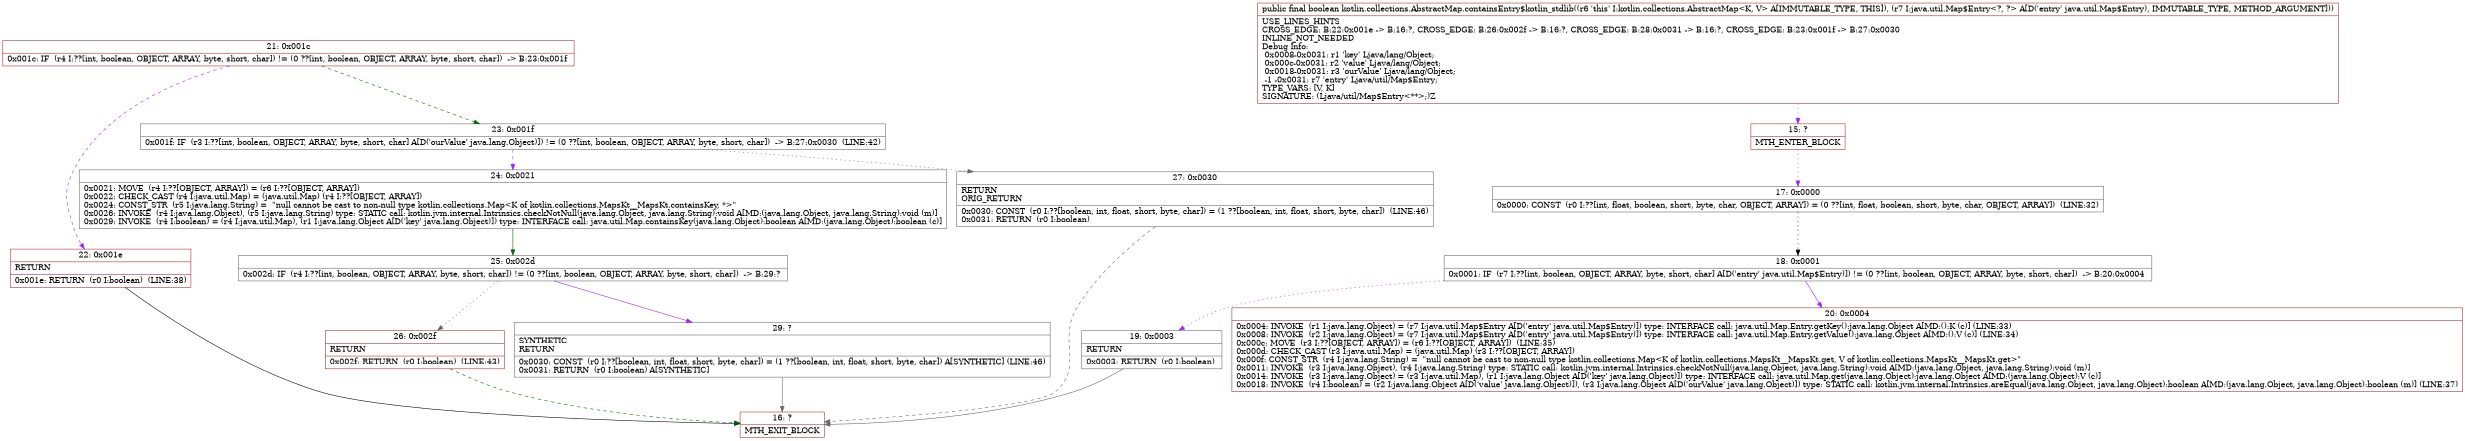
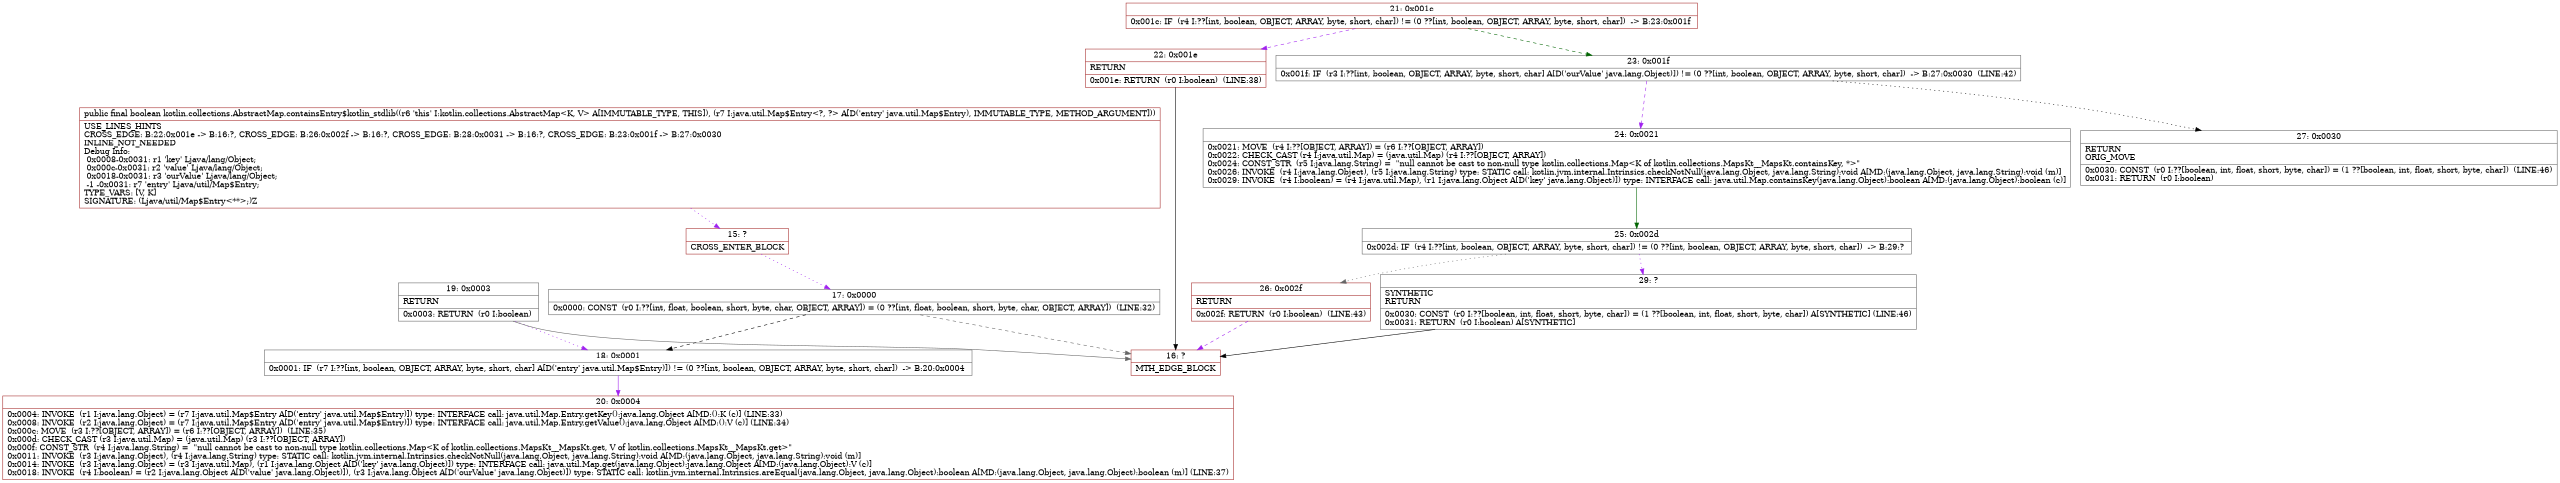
  digraph {
    node [color=gray40 shape=record]
    edge [color=purple style=dotted]
-   n1 [color=brown label="{15\:\ ?|MTH_ENTER_BLOCK\l}"]
+   n1 [color=brown label="{15\:\ ?|CROSS_ENTER_BLOCK\l}"]
    n2 [label="{17\:\ 0x0000|0x0000: CONST  (r0 I:??[int, float, boolean, short, byte, char, OBJECT, ARRAY]) = (0 ??[int, float, boolean, short, byte, char, OBJECT, ARRAY])  (LINE:32)\l}"]
    n3 [label="{18\:\ 0x0001|0x0001: IF  (r7 I:??[int, boolean, OBJECT, ARRAY, byte, short, char] A[D('entry' java.util.Map$Entry)]) != (0 ??[int, boolean, OBJECT, ARRAY, byte, short, char])  \-\> B:20:0x0004 \l}"]
    n4 [label="{19\:\ 0x0003|RETURN\l|0x0003: RETURN  (r0 I:boolean) \l}"]
    n5 [color=brown label="{20\:\ 0x0004|0x0004: INVOKE  (r1 I:java.lang.Object) = (r7 I:java.util.Map$Entry A[D('entry' java.util.Map$Entry)]) type: INTERFACE call: java.util.Map.Entry.getKey():java.lang.Object A[MD:():K (c)] (LINE:33)\l0x0008: INVOKE  (r2 I:java.lang.Object) = (r7 I:java.util.Map$Entry A[D('entry' java.util.Map$Entry)]) type: INTERFACE call: java.util.Map.Entry.getValue():java.lang.Object A[MD:():V (c)] (LINE:34)\l0x000c: MOVE  (r3 I:??[OBJECT, ARRAY]) = (r6 I:??[OBJECT, ARRAY])  (LINE:35)\l0x000d: CHECK_CAST (r3 I:java.util.Map) = (java.util.Map) (r3 I:??[OBJECT, ARRAY]) \l0x000f: CONST_STR  (r4 I:java.lang.String) =  \"null cannot be cast to non\-null type kotlin.collections.Map\<K of kotlin.collections.MapsKt__MapsKt.get, V of kotlin.collections.MapsKt__MapsKt.get\>\" \l0x0011: INVOKE  (r3 I:java.lang.Object), (r4 I:java.lang.String) type: STATIC call: kotlin.jvm.internal.Intrinsics.checkNotNull(java.lang.Object, java.lang.String):void A[MD:(java.lang.Object, java.lang.String):void (m)]\l0x0014: INVOKE  (r3 I:java.lang.Object) = (r3 I:java.util.Map), (r1 I:java.lang.Object A[D('key' java.lang.Object)]) type: INTERFACE call: java.util.Map.get(java.lang.Object):java.lang.Object A[MD:(java.lang.Object):V (c)]\l0x0018: INVOKE  (r4 I:boolean) = (r2 I:java.lang.Object A[D('value' java.lang.Object)]), (r3 I:java.lang.Object A[D('ourValue' java.lang.Object)]) type: STATIC call: kotlin.jvm.internal.Intrinsics.areEqual(java.lang.Object, java.lang.Object):boolean A[MD:(java.lang.Object, java.lang.Object):boolean (m)] (LINE:37)\l}"]
-   n6 [color=brown label="{16\:\ ?|MTH_EXIT_BLOCK\l}"]
+   n6 [color=brown label="{16\:\ ?|MTH_EDGE_BLOCK\l}"]
    n7 [color=brown label="{21\:\ 0x001c|0x001c: IF  (r4 I:??[int, boolean, OBJECT, ARRAY, byte, short, char]) != (0 ??[int, boolean, OBJECT, ARRAY, byte, short, char])  \-\> B:23:0x001f \l}"]
    n8 [color=brown label="{22\:\ 0x001e|RETURN\l|0x001e: RETURN  (r0 I:boolean)  (LINE:38)\l}"]
    n9 [label="{23\:\ 0x001f|0x001f: IF  (r3 I:??[int, boolean, OBJECT, ARRAY, byte, short, char] A[D('ourValue' java.lang.Object)]) != (0 ??[int, boolean, OBJECT, ARRAY, byte, short, char])  \-\> B:27:0x0030  (LINE:42)\l}"]
    n10 [label="{24\:\ 0x0021|0x0021: MOVE  (r4 I:??[OBJECT, ARRAY]) = (r6 I:??[OBJECT, ARRAY]) \l0x0022: CHECK_CAST (r4 I:java.util.Map) = (java.util.Map) (r4 I:??[OBJECT, ARRAY]) \l0x0024: CONST_STR  (r5 I:java.lang.String) =  \"null cannot be cast to non\-null type kotlin.collections.Map\<K of kotlin.collections.MapsKt__MapsKt.containsKey, *\>\" \l0x0026: INVOKE  (r4 I:java.lang.Object), (r5 I:java.lang.String) type: STATIC call: kotlin.jvm.internal.Intrinsics.checkNotNull(java.lang.Object, java.lang.String):void A[MD:(java.lang.Object, java.lang.String):void (m)]\l0x0029: INVOKE  (r4 I:boolean) = (r4 I:java.util.Map), (r1 I:java.lang.Object A[D('key' java.lang.Object)]) type: INTERFACE call: java.util.Map.containsKey(java.lang.Object):boolean A[MD:(java.lang.Object):boolean (c)]\l}"]
-   n11 [label="{27\:\ 0x0030|RETURN\lORIG_RETURN\l|0x0030: CONST  (r0 I:??[boolean, int, float, short, byte, char]) = (1 ??[boolean, int, float, short, byte, char])  (LINE:46)\l0x0031: RETURN  (r0 I:boolean) \l}"]
+   n11 [label="{27\:\ 0x0030|RETURN\lORIG_MOVE\l|0x0030: CONST  (r0 I:??[boolean, int, float, short, byte, char]) = (1 ??[boolean, int, float, short, byte, char])  (LINE:46)\l0x0031: RETURN  (r0 I:boolean) \l}"]
    n12 [label="{25\:\ 0x002d|0x002d: IF  (r4 I:??[int, boolean, OBJECT, ARRAY, byte, short, char]) != (0 ??[int, boolean, OBJECT, ARRAY, byte, short, char])  \-\> B:29:? \l}"]
    n13 [color=brown label="{26\:\ 0x002f|RETURN\l|0x002f: RETURN  (r0 I:boolean)  (LINE:43)\l}"]
    n14 [label="{29\:\ ?|SYNTHETIC\lRETURN\l|0x0030: CONST  (r0 I:??[boolean, int, float, short, byte, char]) = (1 ??[boolean, int, float, short, byte, char]) A[SYNTHETIC] (LINE:46)\l0x0031: RETURN  (r0 I:boolean) A[SYNTHETIC]\l}"]
    n15 [color=brown label="{public final boolean kotlin.collections.AbstractMap.containsEntry$kotlin_stdlib((r6 'this' I:kotlin.collections.AbstractMap\<K, V\> A[IMMUTABLE_TYPE, THIS]), (r7 I:java.util.Map$Entry\<?, ?\> A[D('entry' java.util.Map$Entry), IMMUTABLE_TYPE, METHOD_ARGUMENT]))  | USE_LINES_HINTS\lCROSS_EDGE: B:22:0x001e \-\> B:16:?, CROSS_EDGE: B:26:0x002f \-\> B:16:?, CROSS_EDGE: B:28:0x0031 \-\> B:16:?, CROSS_EDGE: B:23:0x001f \-\> B:27:0x0030\lINLINE_NOT_NEEDED\lDebug Info:\l  0x0008\-0x0031: r1 'key' Ljava\/lang\/Object;\l  0x000c\-0x0031: r2 'value' Ljava\/lang\/Object;\l  0x0018\-0x0031: r3 'ourValue' Ljava\/lang\/Object;\l  \-1 \-0x0031: r7 'entry' Ljava\/util\/Map$Entry;\lTYPE_VARS: [V, K]\lSIGNATURE: (Ljava\/util\/Map$Entry\<**\>;)Z\l}"]
    n1 -> n2
-   n2 -> n3 [color=black]
-   n3 -> n4
+   n2 -> n3 [color=black style=dashed]
+   n4 -> n3
    n3 -> n5 [style=solid]
    n4 -> n6 [color=gray40 style=solid]
    n7 -> n8 [style=dashed]
    n7 -> n9 [color=darkgreen style=dashed]
    n8 -> n6 [color=black style=solid]
    n9 -> n10 [style=dashed]
-   n9 -> n11 [color=gray40]
+   n9 -> n11 [color=black]
    n10 -> n12 [color=darkgreen style=solid]
-   n11 -> n6 [color=gray40 style=dashed]
+   n2 -> n6 [color=gray40 style=dashed]
    n12 -> n13 [color=gray40]
-   n12 -> n14 [style=solid]
-   n13 -> n6 [color=darkgreen style=dashed]
-   n14 -> n6 [color=gray40 style=solid]
+   n12 -> n14
+   n13 -> n6 [style=dashed]
+   n14 -> n6 [color=black style=solid]
    n15 -> n1
  }
